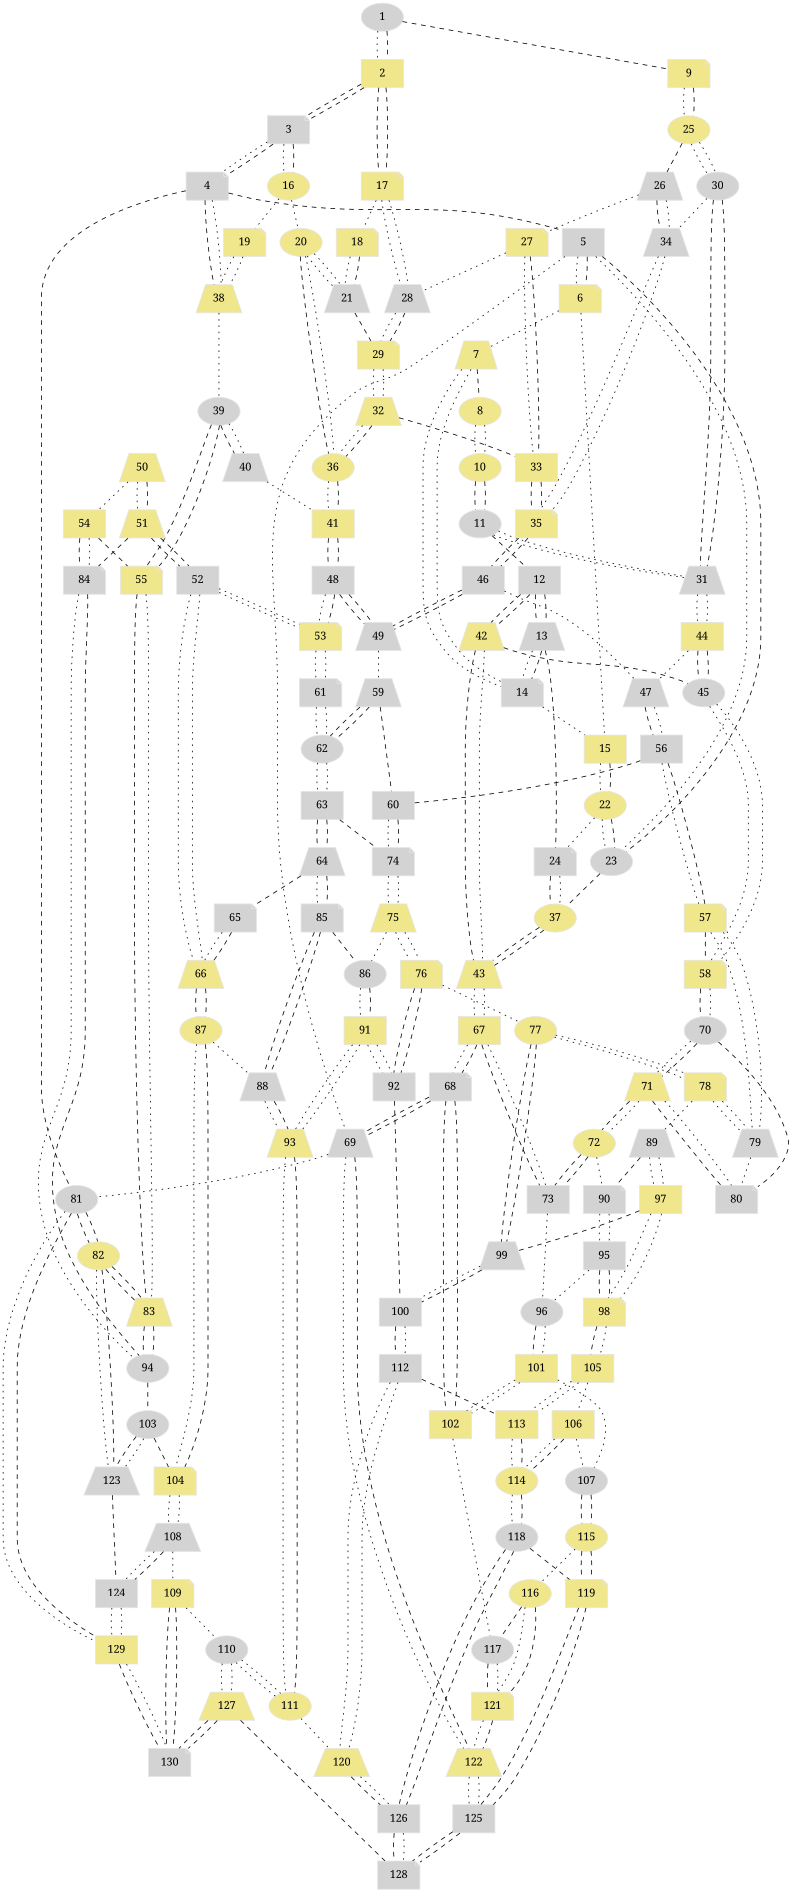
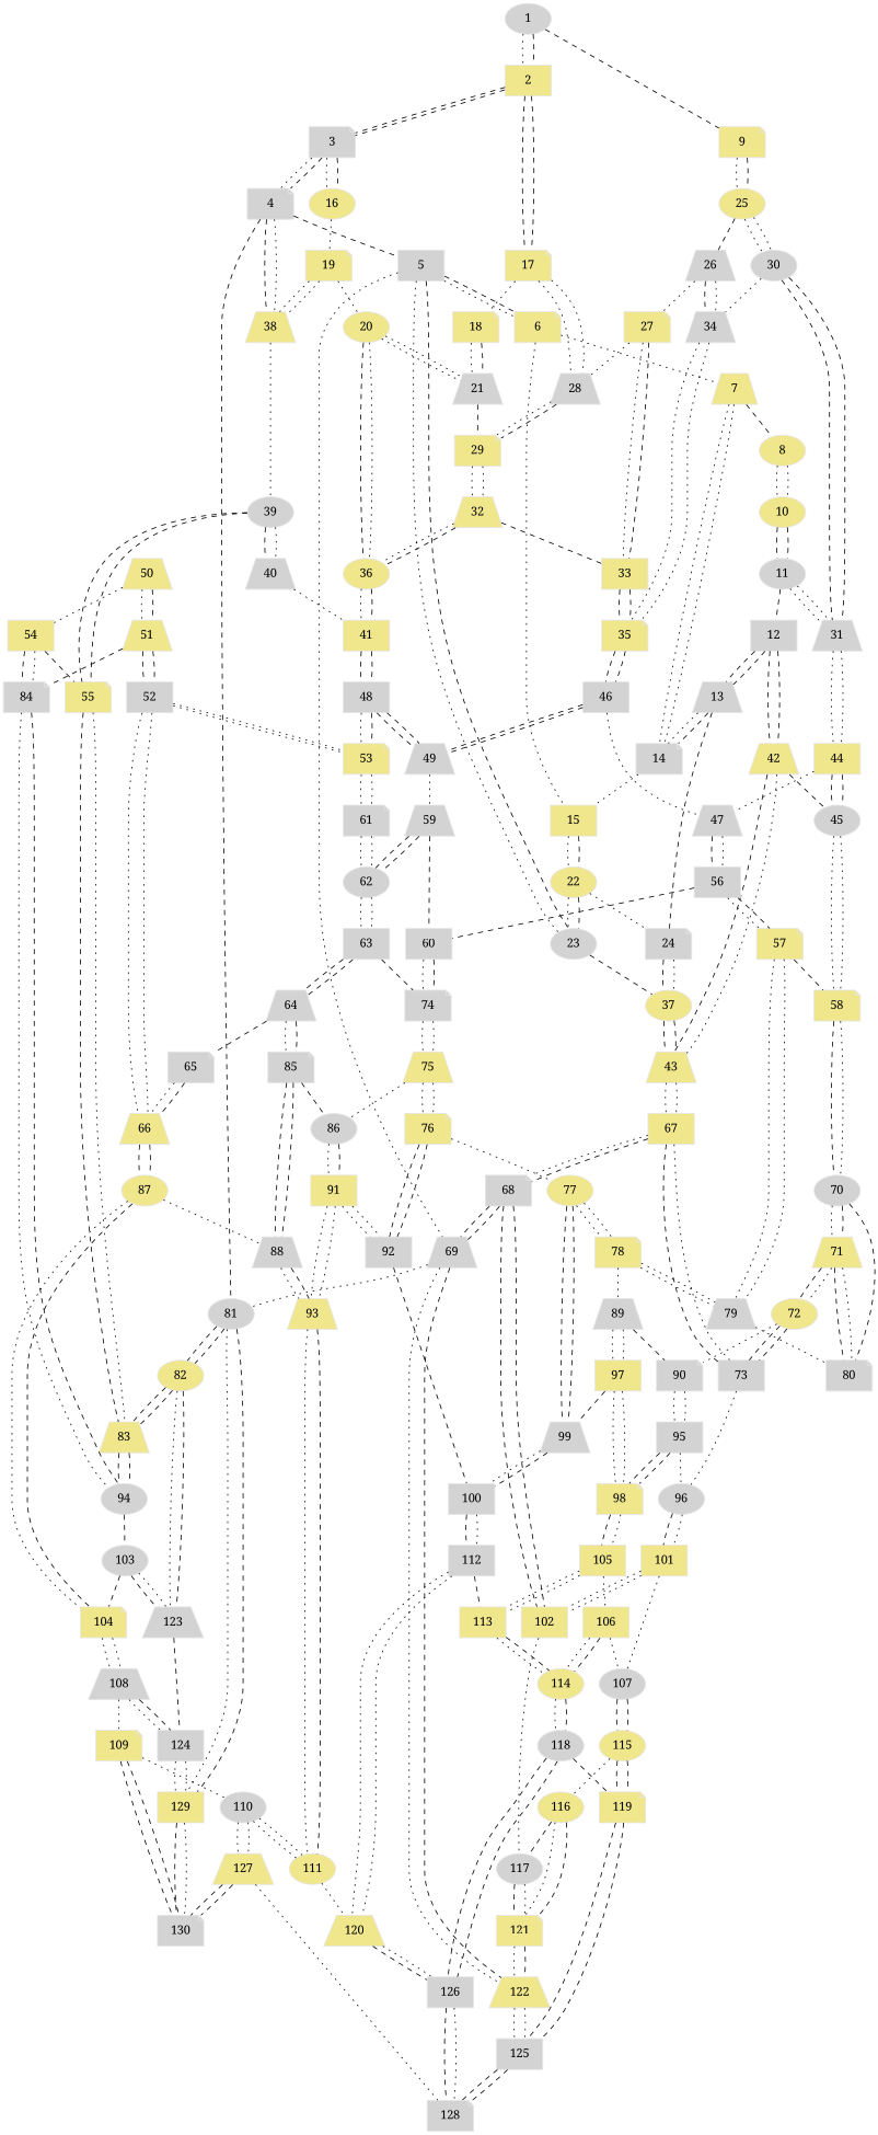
  graph {
    fontname="Noto Serif"
    node [color=gray90 fillcolor=khaki fontname="Noto Serif" shape=ellipse style=filled]
    edge [fontname="Noto Serif" style=dotted]
    2 [shape=box]
    1 [fillcolor=lightgrey]
    9 [shape=note]
    3 [fillcolor=lightgrey shape=note]
    17 [shape=note]
    25
    4 [fillcolor=lightgrey shape=note]
    16
    18 [shape=note]
    28 [fillcolor=lightgrey shape=trapezium]
    5 [fillcolor=lightgrey shape=box]
    38 [shape=trapezium]
    81 [fillcolor=lightgrey]
    19 [shape=note]
    6 [shape=note]
    23 [fillcolor=lightgrey]
    69 [fillcolor=lightgrey shape=trapezium]
    39 [fillcolor=lightgrey]
    82
    129 [shape=box]
    7 [shape=trapezium]
    15 [shape=box]
    37
    122 [shape=trapezium]
    8
    14 [fillcolor=lightgrey shape=note]
    22
    10
    11 [fillcolor=lightgrey]
    26 [fillcolor=lightgrey shape=trapezium]
    30 [fillcolor=lightgrey]
    12 [fillcolor=lightgrey shape=box]
    31 [fillcolor=lightgrey shape=trapezium]
    13 [fillcolor=lightgrey shape=trapezium]
    42 [shape=trapezium]
    44 [shape=box]
    24 [fillcolor=lightgrey shape=note]
    43 [shape=trapezium]
    45 [fillcolor=lightgrey]
    20
    21 [fillcolor=lightgrey shape=trapezium]
    29 [shape=note]
    36
    41 [shape=box]
    32 [shape=trapezium]
    27 [shape=note]
    34 [fillcolor=lightgrey shape=trapezium]
    33 [shape=box]
    35 [shape=note]
    47 [fillcolor=lightgrey shape=trapezium]
    46 [fillcolor=lightgrey shape=box]
    49 [fillcolor=lightgrey shape=trapezium]
    48 [fillcolor=lightgrey shape=box]
    67 [shape=box]
    40 [fillcolor=lightgrey shape=trapezium]
    55 [shape=note]
    83 [shape=trapezium]
    50 [shape=trapezium]
    51 [shape=trapezium]
    54 [shape=box]
    53 [shape=note]
    58 [shape=note]
    68 [fillcolor=lightgrey shape=note]
    73 [fillcolor=lightgrey shape=box]
    56 [fillcolor=lightgrey shape=box]
    70 [fillcolor=lightgrey]
    59 [fillcolor=lightgrey shape=trapezium]
    57 [shape=note]
    60 [fillcolor=lightgrey shape=box]
    61 [fillcolor=lightgrey shape=note]
    62 [fillcolor=lightgrey]
    52 [fillcolor=lightgrey shape=box]
    84 [fillcolor=lightgrey shape=note]
    66 [shape=trapezium]
    94 [fillcolor=lightgrey]
    87
    79 [fillcolor=lightgrey shape=trapezium]
    74 [fillcolor=lightgrey shape=note]
    80 [fillcolor=lightgrey shape=note]
    71 [shape=trapezium]
    63 [fillcolor=lightgrey shape=box]
    75 [shape=trapezium]
    64 [fillcolor=lightgrey shape=trapezium]
    65 [fillcolor=lightgrey shape=note]
    85 [fillcolor=lightgrey shape=note]
    86 [fillcolor=lightgrey]
    88 [fillcolor=lightgrey shape=trapezium]
    104 [shape=note]
    102 [shape=box]
    96 [fillcolor=lightgrey]
    117 [fillcolor=lightgrey]
    125 [fillcolor=lightgrey shape=box]
    72
    90 [fillcolor=lightgrey shape=note]
    95 [fillcolor=lightgrey shape=box]
    101 [shape=box]
    76 [shape=note]
    77
    92 [fillcolor=lightgrey shape=box]
    91 [shape=box]
    78 [shape=note]
    99 [fillcolor=lightgrey shape=trapezium]
    100 [fillcolor=lightgrey shape=box]
    89 [fillcolor=lightgrey shape=trapezium]
    97 [shape=box]
    123 [fillcolor=lightgrey shape=trapezium]
    130 [fillcolor=lightgrey shape=note]
    124 [fillcolor=lightgrey shape=box]
    103 [fillcolor=lightgrey]
    93 [shape=trapezium]
    108 [fillcolor=lightgrey shape=trapezium]
    111
    98 [shape=note]
    112 [fillcolor=lightgrey shape=box]
    120 [shape=trapezium]
    105 [shape=box]
    107 [fillcolor=lightgrey]
    106 [shape=box]
    113 [shape=box]
    115
    121 [shape=note]
    109 [shape=note]
    114
    118 [fillcolor=lightgrey]
    116
    119 [shape=note]
    110 [fillcolor=lightgrey]
    127 [shape=trapezium]
    128 [fillcolor=lightgrey shape=note]
    126 [fillcolor=lightgrey shape=box]
    2 -- 3 [style=dashed]
    2 -- 3 [style=dashed]
    2 -- 17 [style=dashed]
    2 -- 17 [style=dashed]
    1 -- 2
    1 -- 2 [style=dashed]
    1 -- 9 [style=dashed]
    9 -- 25
    9 -- 25 [style=dashed]
    3 -- 4
    3 -- 4 [style=dashed]
    3 -- 16
    3 -- 16 [style=dashed]
    17 -- 18
    17 -- 28
    17 -- 28
    25 -- 26 [style=dashed]
    25 -- 30
    25 -- 30
    4 -- 5 [style=dashed]
    4 -- 38 [style=dashed]
    4 -- 38
    4 -- 81 [style=dashed]
    16 -- 19
    18 -- 21
    18 -- 21 [style=dashed]
    28 -- 29
    28 -- 29 [style=dashed]
    5 -- 6
    5 -- 6 [style=dashed]
    5 -- 23
    5 -- 23 [style=dashed]
    5 -- 69
    38 -- 39
    81 -- 82 [style=dashed]
    81 -- 82 [style=dashed]
    81 -- 129
    81 -- 129 [style=dashed]
    19 -- 38
    19 -- 38
-   16 -- 20
+   19 -- 20
    6 -- 7
    6 -- 15
    23 -- 37 [style=dashed]
    69 -- 81
    69 -- 122
    69 -- 122 [style=dashed]
    39 -- 40 [style=dashed]
    39 -- 40
    39 -- 55 [style=dashed]
    39 -- 55 [style=dashed]
    82 -- 83 [style=dashed]
    82 -- 83 [style=dashed]
    82 -- 123
    82 -- 123 [style=dashed]
    129 -- 130 [style=dashed]
    129 -- 130
    7 -- 8 [style=dashed]
    7 -- 14
    7 -- 14
    15 -- 22
    15 -- 22 [style=dashed]
    37 -- 43 [style=dashed]
    37 -- 43 [style=dashed]
    122 -- 125
    122 -- 125
    8 -- 10
    8 -- 10
    14 -- 15
    22 -- 23
    22 -- 23 [style=dashed]
    22 -- 24
    10 -- 11 [style=dashed]
    10 -- 11 [style=dashed]
    11 -- 12 [style=dashed]
    11 -- 31
    11 -- 31
    26 -- 27
    26 -- 34 [style=dashed]
    26 -- 34
    30 -- 31 [style=dashed]
    30 -- 31 [style=dashed]
    30 -- 34
    12 -- 13 [style=dashed]
    12 -- 13 [style=dashed]
    12 -- 42 [style=dashed]
    12 -- 42 [style=dashed]
    31 -- 44
    31 -- 44
    13 -- 14
    13 -- 14 [style=dashed]
    13 -- 24 [style=dashed]
    42 -- 43 [style=dashed]
    42 -- 43
    42 -- 45 [style=dashed]
    44 -- 45 [style=dashed]
    44 -- 45 [style=dashed]
    44 -- 47
    24 -- 37 [style=dashed]
    24 -- 37
    43 -- 67
    43 -- 67
    45 -- 58
    45 -- 58
    20 -- 21
    20 -- 21
    20 -- 36 [style=dashed]
    20 -- 36
    21 -- 29 [style=dashed]
    29 -- 32
    29 -- 32
    36 -- 41
    36 -- 41 [style=dashed]
    41 -- 48 [style=dashed]
    41 -- 48 [style=dashed]
    32 -- 36
    32 -- 36 [style=dashed]
    32 -- 33 [style=dashed]
    27 -- 28
    27 -- 33
    27 -- 33 [style=dashed]
    34 -- 35
    34 -- 35
    33 -- 35 [style=dashed]
    33 -- 35 [style=dashed]
    35 -- 46 [style=dashed]
    35 -- 46 [style=dashed]
    47 -- 56 [style=dashed]
    47 -- 56
    46 -- 47
    46 -- 49 [style=dashed]
    46 -- 49 [style=dashed]
    49 -- 59
    48 -- 49 [style=dashed]
    48 -- 49 [style=dashed]
    48 -- 53
    48 -- 53 [style=dashed]
    67 -- 68
    67 -- 68 [style=dashed]
    67 -- 73 [style=dashed]
    67 -- 73
    40 -- 41
    55 -- 83 [style=dashed]
    55 -- 83
    83 -- 94 [style=dashed]
    83 -- 94 [style=dashed]
    50 -- 51
    50 -- 51 [style=dashed]
    50 -- 54
    51 -- 52 [style=dashed]
    51 -- 52 [style=dashed]
    51 -- 84 [style=dashed]
    54 -- 55 [style=dashed]
    54 -- 84 [style=dashed]
    54 -- 84
    53 -- 61
    53 -- 61
    58 -- 70 [style=dashed]
    58 -- 70
    68 -- 69 [style=dashed]
    68 -- 69 [style=dashed]
    68 -- 102 [style=dashed]
    68 -- 102 [style=dashed]
    73 -- 96
    56 -- 57
    56 -- 57 [style=dashed]
    56 -- 60 [style=dashed]
    70 -- 80 [style=dashed]
    70 -- 71
    70 -- 71 [style=dashed]
    59 -- 60 [style=dashed]
    59 -- 62 [style=dashed]
    59 -- 62 [style=dashed]
    57 -- 58 [style=dashed]
    57 -- 79
    57 -- 79
    60 -- 74
    60 -- 74 [style=dashed]
    61 -- 62
    61 -- 62
    62 -- 63
    62 -- 63
    52 -- 53
    52 -- 53
    52 -- 66
    52 -- 66
    84 -- 94
    84 -- 94 [style=dashed]
    66 -- 87 [style=dashed]
    66 -- 87 [style=dashed]
    94 -- 103 [style=dashed]
    87 -- 88
    87 -- 104
    87 -- 104 [style=dashed]
    79 -- 80
    74 -- 75
    74 -- 75
    71 -- 80 [style=dashed]
    71 -- 80
    71 -- 72 [style=dashed]
    71 -- 72
    63 -- 74 [style=dashed]
    63 -- 64 [style=dashed]
    63 -- 64 [style=dashed]
    75 -- 86
    75 -- 76
    75 -- 76
    64 -- 65 [style=dashed]
    64 -- 85
    64 -- 85 [style=dashed]
    65 -- 66
    65 -- 66 [style=dashed]
    85 -- 86 [style=dashed]
    85 -- 88 [style=dashed]
    85 -- 88 [style=dashed]
    86 -- 91
    86 -- 91 [style=dashed]
    88 -- 93
    88 -- 93 [style=dashed]
    104 -- 108
    104 -- 108
    102 -- 117
    96 -- 101 [style=dashed]
    96 -- 101
    117 -- 121 [style=dashed]
    117 -- 121
    125 -- 128 [style=dashed]
    125 -- 128 [style=dashed]
    72 -- 73 [style=dashed]
    72 -- 73 [style=dashed]
    72 -- 90
    90 -- 95
    90 -- 95
    95 -- 96
    95 -- 98 [style=dashed]
    95 -- 98 [style=dashed]
    101 -- 102
    101 -- 102
    101 -- 107
    76 -- 77
    76 -- 92 [style=dashed]
    76 -- 92 [style=dashed]
    77 -- 78
    77 -- 78
    77 -- 99 [style=dashed]
    77 -- 99 [style=dashed]
    92 -- 100 [style=dashed]
    91 -- 92
    91 -- 92
    91 -- 93
    91 -- 93
    78 -- 79
    78 -- 79
    78 -- 89
    99 -- 100
    99 -- 100 [style=dashed]
    100 -- 112 [style=dashed]
    100 -- 112
    89 -- 90 [style=dashed]
    89 -- 97
    89 -- 97
    97 -- 99 [style=dashed]
    97 -- 98
    97 -- 98
    123 -- 124 [style=dashed]
    124 -- 129
    124 -- 129
    103 -- 104 [style=dashed]
    103 -- 123 [style=dashed]
    103 -- 123
    93 -- 111
    93 -- 111 [style=dashed]
    108 -- 124
    108 -- 124 [style=dashed]
    108 -- 109
    111 -- 120
    98 -- 105 [style=dashed]
    98 -- 105
    112 -- 120
    112 -- 120
    112 -- 113 [style=dashed]
    120 -- 126 [style=dashed]
    120 -- 126
    105 -- 106
    105 -- 113
    105 -- 113
    107 -- 115 [style=dashed]
    107 -- 115 [style=dashed]
    106 -- 107
    106 -- 114
    106 -- 114 [style=dashed]
    113 -- 114
    113 -- 114 [style=dashed]
    115 -- 116
    115 -- 119 [style=dashed]
    115 -- 119 [style=dashed]
    121 -- 122
    121 -- 122 [style=dashed]
    109 -- 130 [style=dashed]
    109 -- 130 [style=dashed]
    109 -- 110
    114 -- 118
    114 -- 118 [style=dashed]
    118 -- 119 [style=dashed]
    118 -- 126 [style=dashed]
    118 -- 126 [style=dashed]
    116 -- 117 [style=dashed]
    116 -- 121
    116 -- 121 [style=dashed]
    119 -- 125 [style=dashed]
    119 -- 125 [style=dashed]
    110 -- 111
    110 -- 111
    110 -- 127
    110 -- 127
    127 -- 130 [style=dashed]
    127 -- 130 [style=dashed]
-   127 -- 128 [style=dashed]
+   127 -- 128
    126 -- 128 [style=dashed]
    126 -- 128
  }
